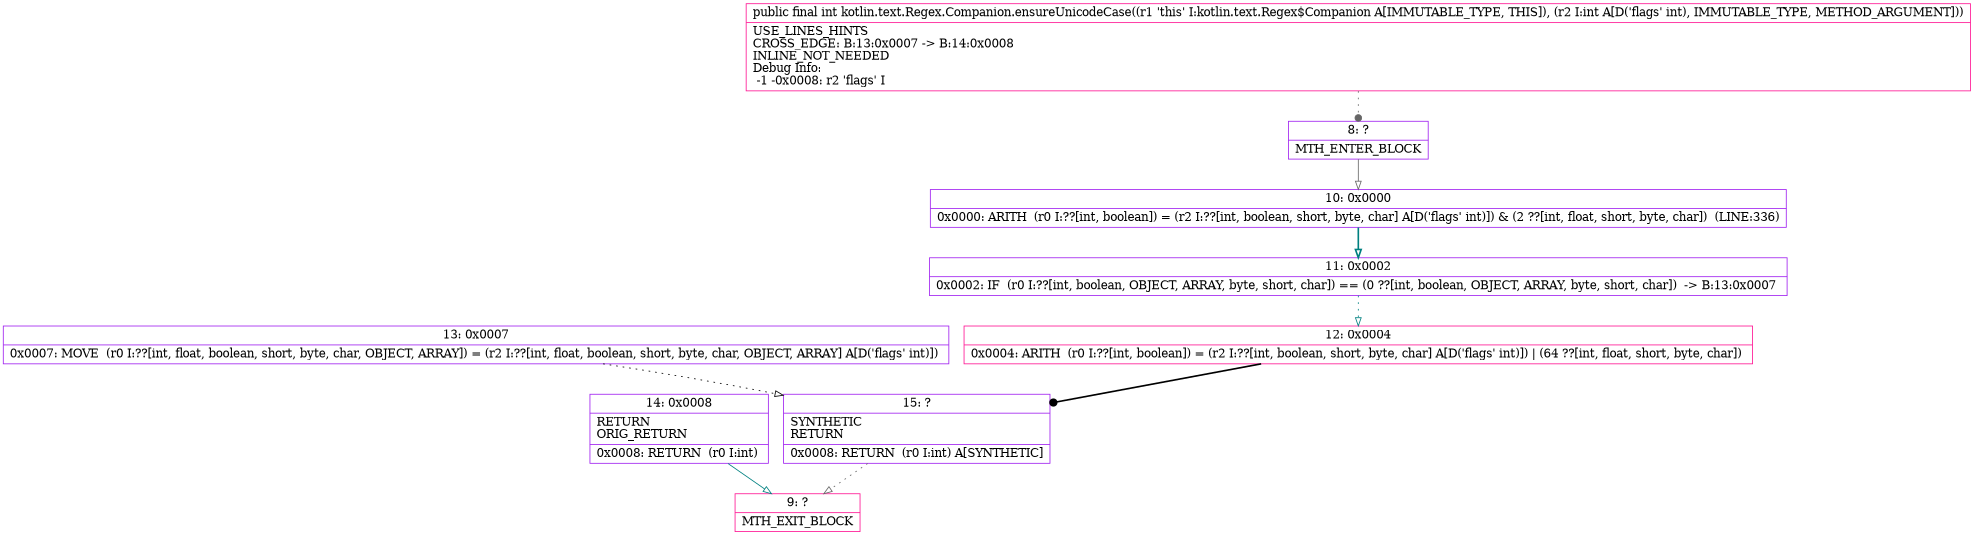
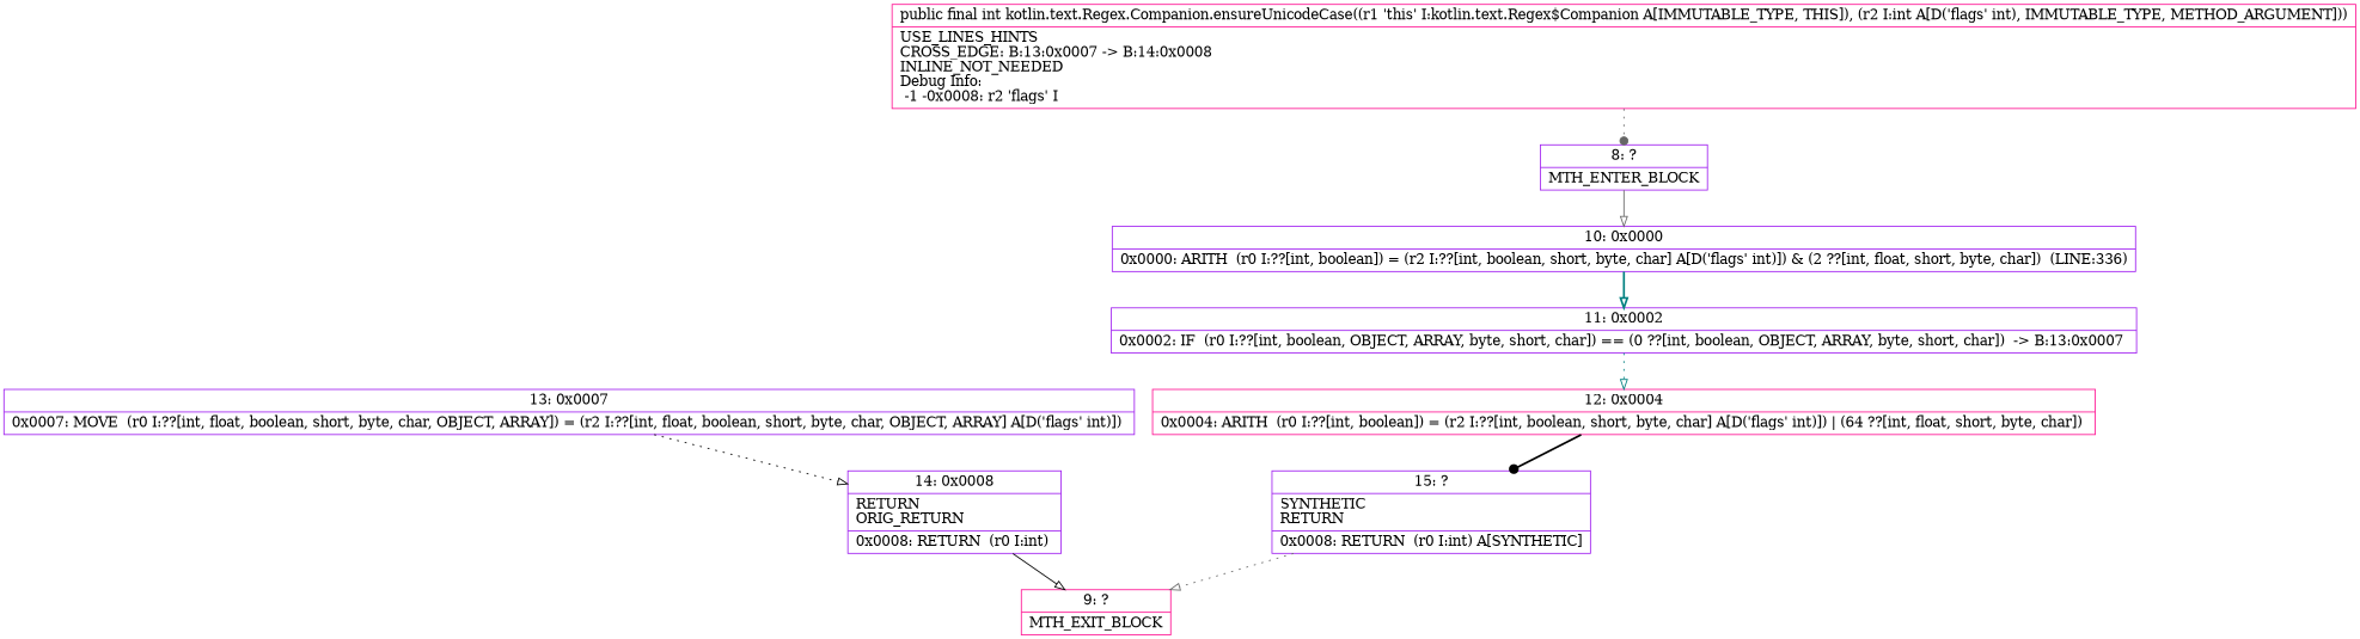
  digraph {
    node [color=purple shape=record]
    edge [arrowhead=onormal color=gray40 style=dotted]
    n1 [label="{8\:\ ?|MTH_ENTER_BLOCK\l}"]
    n2 [label="{10\:\ 0x0000|0x0000: ARITH  (r0 I:??[int, boolean]) = (r2 I:??[int, boolean, short, byte, char] A[D('flags' int)]) & (2 ??[int, float, short, byte, char])  (LINE:336)\l}"]
    n3 [label="{11\:\ 0x0002|0x0002: IF  (r0 I:??[int, boolean, OBJECT, ARRAY, byte, short, char]) == (0 ??[int, boolean, OBJECT, ARRAY, byte, short, char])  \-\> B:13:0x0007 \l}"]
    n4 [color=deeppink label="{12\:\ 0x0004|0x0004: ARITH  (r0 I:??[int, boolean]) = (r2 I:??[int, boolean, short, byte, char] A[D('flags' int)]) \| (64 ??[int, float, short, byte, char]) \l}"]
    n5 [label="{15\:\ ?|SYNTHETIC\lRETURN\l|0x0008: RETURN  (r0 I:int) A[SYNTHETIC]\l}"]
    n6 [label="{13\:\ 0x0007|0x0007: MOVE  (r0 I:??[int, float, boolean, short, byte, char, OBJECT, ARRAY]) = (r2 I:??[int, float, boolean, short, byte, char, OBJECT, ARRAY] A[D('flags' int)]) \l}"]
    n7 [label="{14\:\ 0x0008|RETURN\lORIG_RETURN\l|0x0008: RETURN  (r0 I:int) \l}"]
    n8 [color=deeppink label="{9\:\ ?|MTH_EXIT_BLOCK\l}"]
    n9 [color=deeppink label="{public final int kotlin.text.Regex.Companion.ensureUnicodeCase((r1 'this' I:kotlin.text.Regex$Companion A[IMMUTABLE_TYPE, THIS]), (r2 I:int A[D('flags' int), IMMUTABLE_TYPE, METHOD_ARGUMENT]))  | USE_LINES_HINTS\lCROSS_EDGE: B:13:0x0007 \-\> B:14:0x0008\lINLINE_NOT_NEEDED\lDebug Info:\l  \-1 \-0x0008: r2 'flags' I\l}"]
    n1 -> n2 [style=solid]
    n2 -> n3 [color=teal style=bold]
    n3 -> n4 [color=teal]
    n4 -> n5 [arrowhead=dot color=black style=bold]
    n5 -> n8
-   n6 -> n5 [color=black]
-   n7 -> n8 [color=teal style=solid]
+   n6 -> n7 [color=black]
+   n7 -> n8 [color=black style=solid]
    n9 -> n1 [arrowhead=dot]
  }
